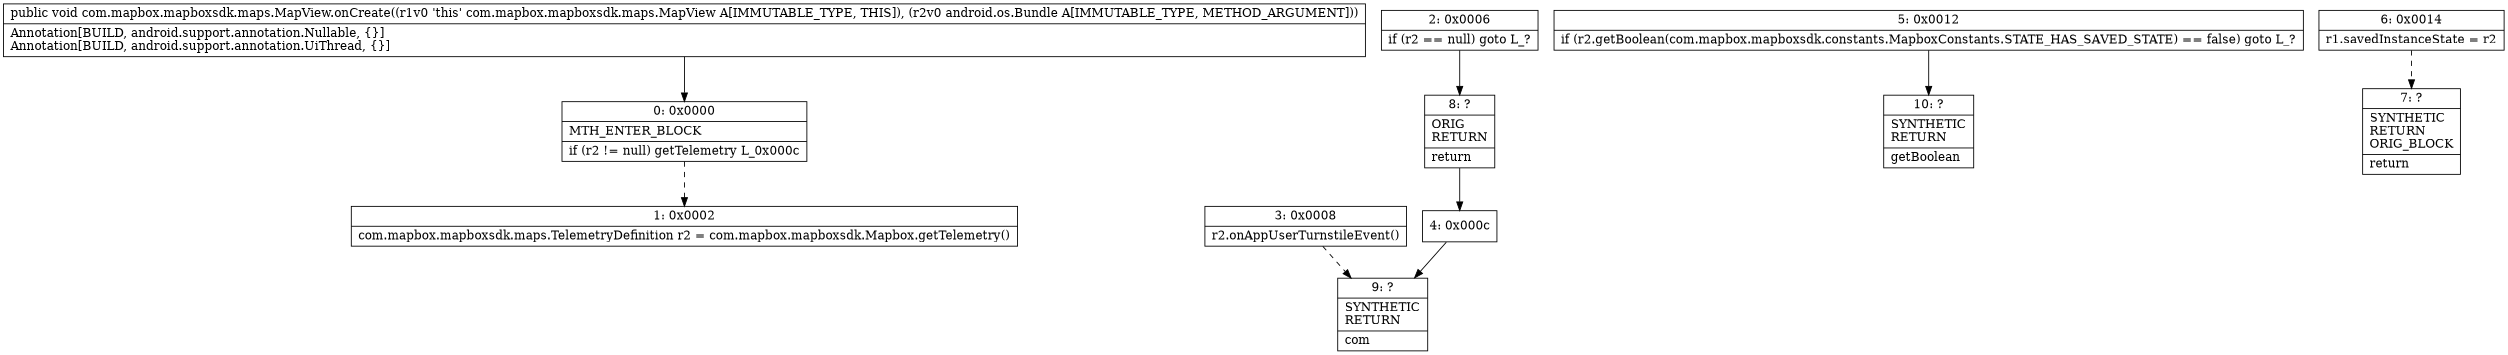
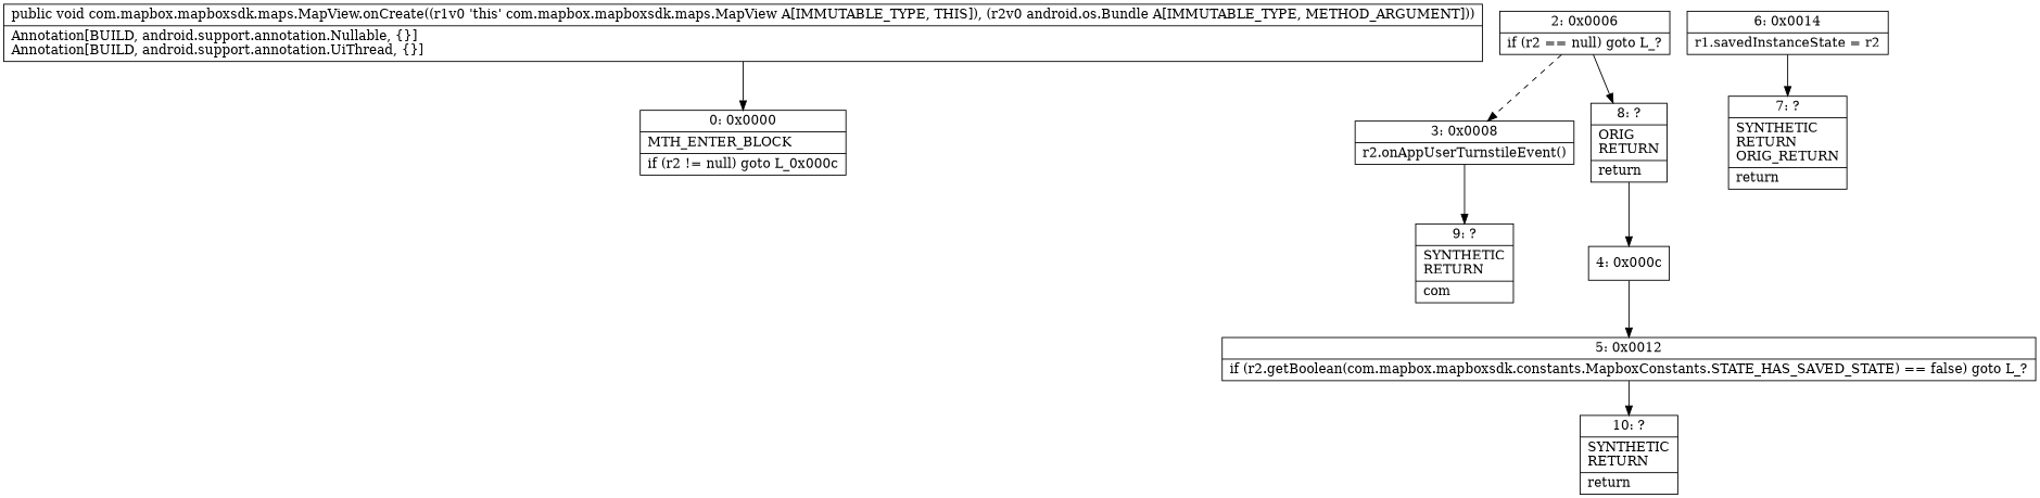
  digraph {
    node [shape=record]
-   n1 [label="{0\:\ 0x0000|MTH_ENTER_BLOCK\l|if (r2 != null) getTelemetry L_0x000c\l}"]
-   n2 [label="{1\:\ 0x0002|com.mapbox.mapboxsdk.maps.TelemetryDefinition r2 = com.mapbox.mapboxsdk.Mapbox.getTelemetry()\l}"]
+   n1 [label="{0\:\ 0x0000|MTH_ENTER_BLOCK\l|if (r2 != null) goto L_0x000c\l}"]
    n3 [label="{4\:\ 0x000c}"]
    n4 [label="{5\:\ 0x0012|if (r2.getBoolean(com.mapbox.mapboxsdk.constants.MapboxConstants.STATE_HAS_SAVED_STATE) == false) goto L_?\l}"]
    n5 [label="{2\:\ 0x0006|if (r2 == null) goto L_?\l}"]
    n6 [label="{3\:\ 0x0008|r2.onAppUserTurnstileEvent()\l}"]
    n7 [label="{8\:\ ?|ORIG\lRETURN\l|return\l}"]
    n8 [label="{9\:\ ?|SYNTHETIC\lRETURN\l|com\l}"]
-   n9 [label="{10\:\ ?|SYNTHETIC\lRETURN\l|getBoolean\l}"]
+   n9 [label="{10\:\ ?|SYNTHETIC\lRETURN\l|return\l}"]
    n10 [label="{6\:\ 0x0014|r1.savedInstanceState = r2\l}"]
-   n11 [label="{7\:\ ?|SYNTHETIC\lRETURN\lORIG_BLOCK\l|return\l}"]
+   n11 [label="{7\:\ ?|SYNTHETIC\lRETURN\lORIG_RETURN\l|return\l}"]
    n12 [label="{public void com.mapbox.mapboxsdk.maps.MapView.onCreate((r1v0 'this' com.mapbox.mapboxsdk.maps.MapView A[IMMUTABLE_TYPE, THIS]), (r2v0 android.os.Bundle A[IMMUTABLE_TYPE, METHOD_ARGUMENT]))  | Annotation[BUILD, android.support.annotation.Nullable, \{\}]\lAnnotation[BUILD, android.support.annotation.UiThread, \{\}]\l}"]
-   n1 -> n2 [style=dashed]
-   n3 -> n8
+   n3 -> n4
    n4 -> n9
+   n5 -> n6 [style=dashed]
    n5 -> n7
-   n6 -> n8 [style=dashed]
+   n6 -> n8
    n7 -> n3
-   n10 -> n11 [style=dashed]
+   n10 -> n11
    n12 -> n1
  }
